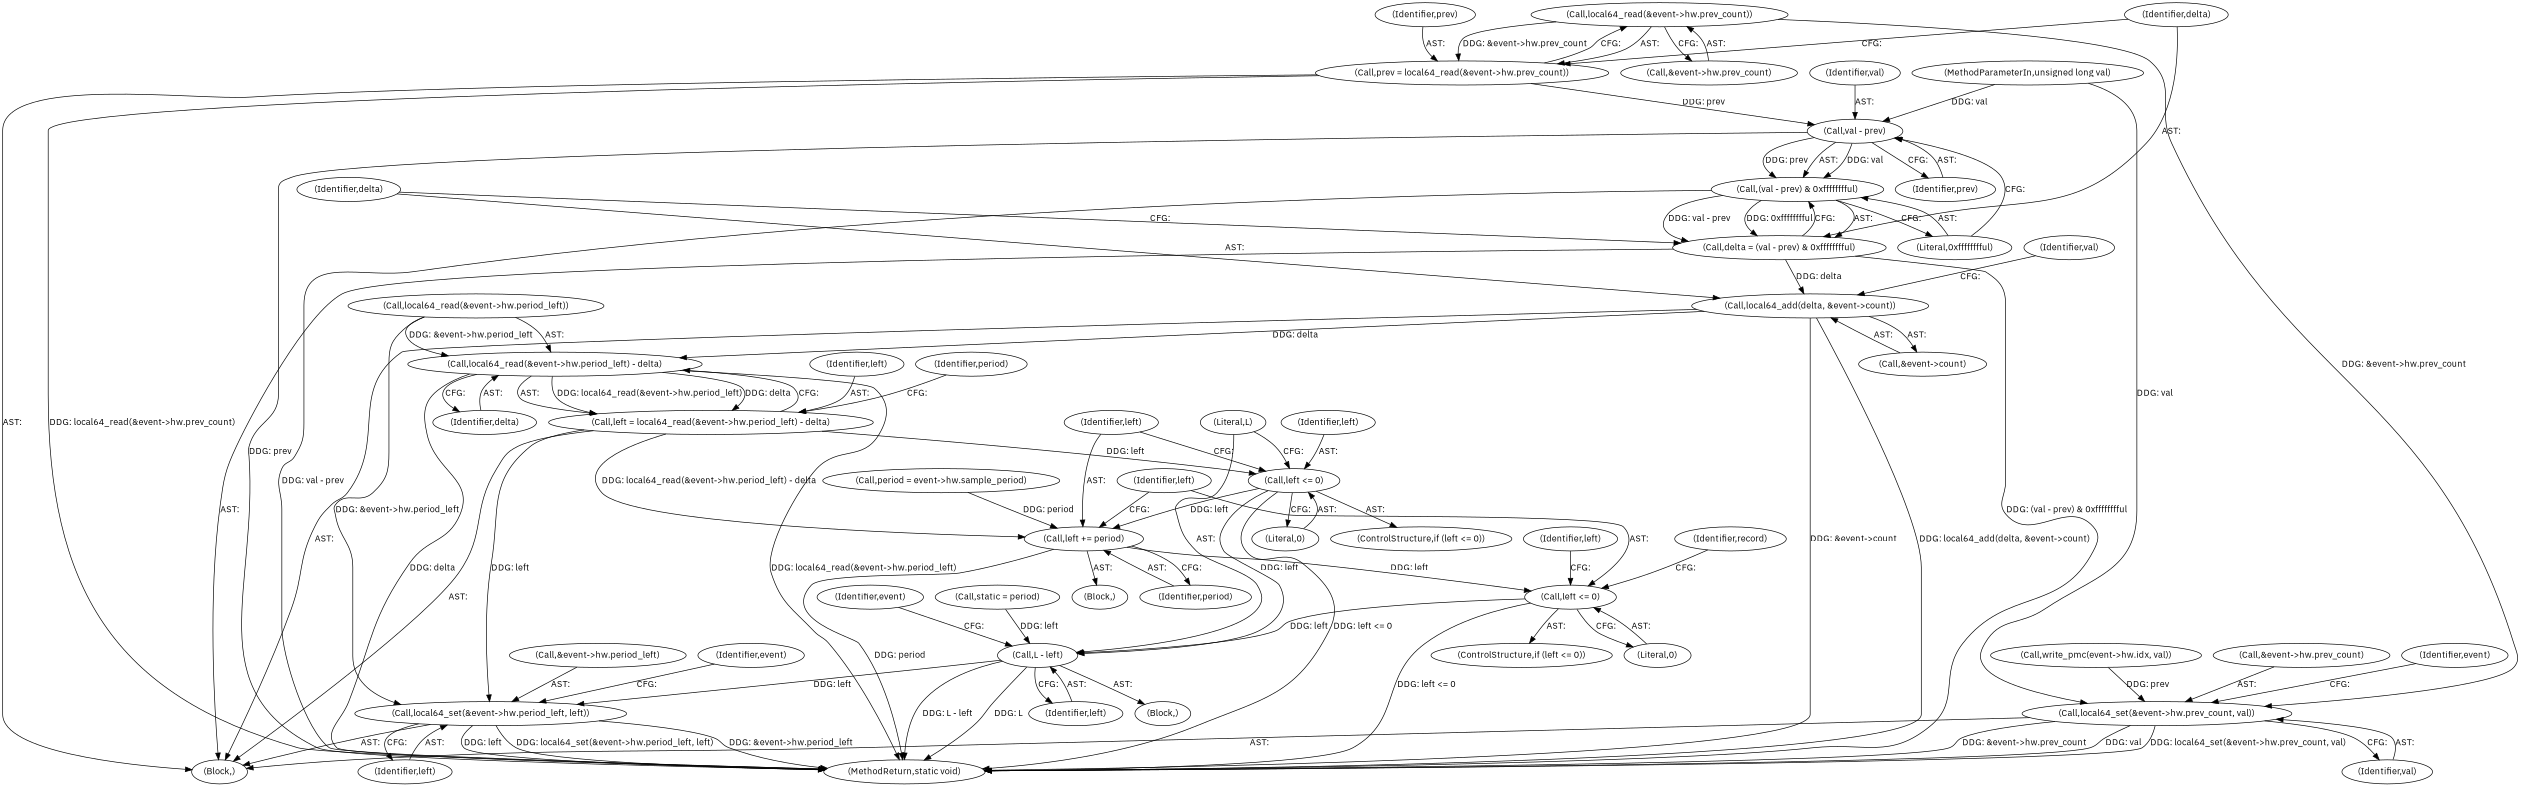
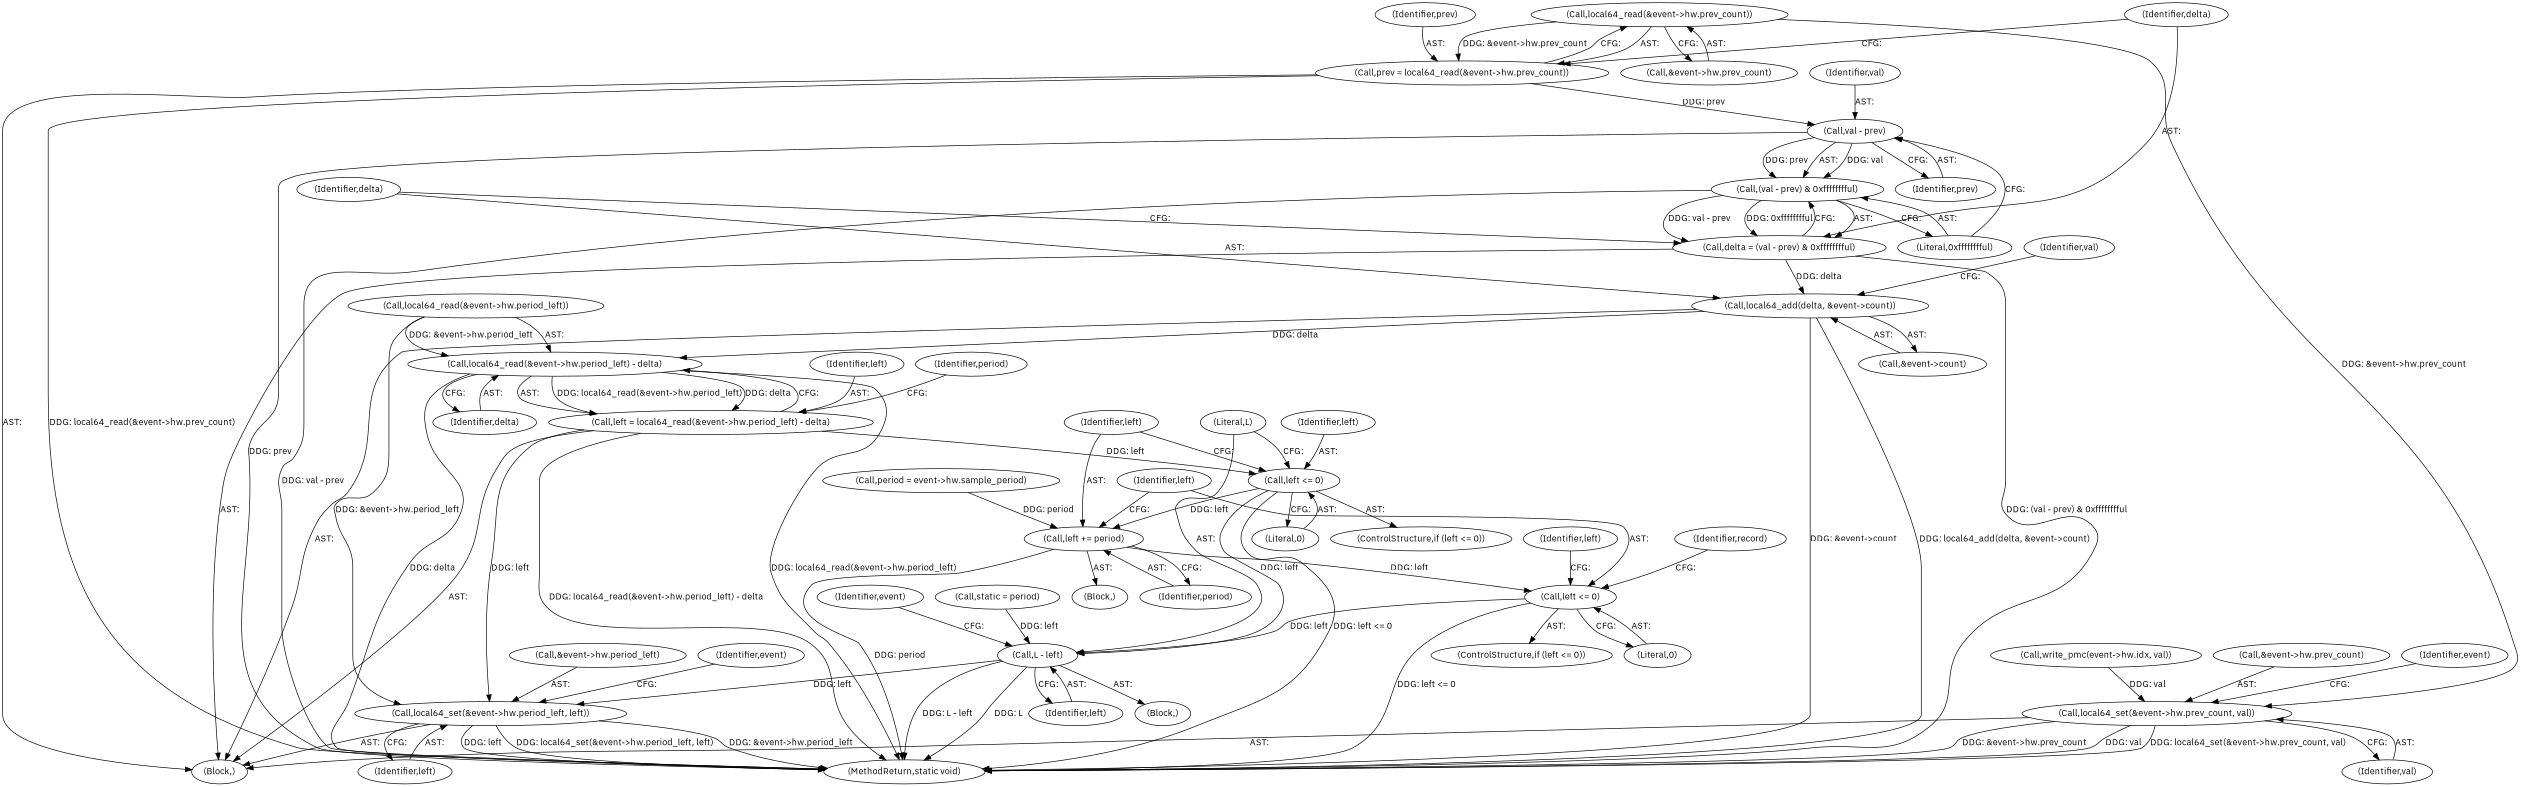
  digraph {
    fontname="IBM Plex Sans"
    node [fontname="IBM Plex Sans"]
    edge [fontname="IBM Plex Sans"]
    n1 [label="(Call,local64_read(&event->hw.prev_count))"]
    n2 [label="(Call,prev = local64_read(&event->hw.prev_count))"]
    n3 [label="(Call,local64_set(&event->hw.prev_count, val))"]
    n4 [label="(Call,&event->hw.prev_count)"]
    n5 [label="(Call,val - prev)"]
    n6 [label="(Block,)"]
    n7 [label="(MethodReturn,static void)"]
    n8 [label="(Identifier,val)"]
    n9 [label="(Call,(val - prev) & 0xfffffffful)"]
    n10 [label="(Identifier,prev)"]
    n11 [label="(Call,delta = (val - prev) & 0xfffffffful)"]
    n12 [label="(Literal,0xfffffffful)"]
    n13 [label="(Call,local64_add(delta, &event->count))"]
    n14 [label="(Call,local64_read(&event->hw.period_left) - delta)"]
    n15 [label="(Call,&event->count)"]
    n16 [label="(Call,left = local64_read(&event->hw.period_left) - delta)"]
    n17 [label="(Identifier,delta)"]
    n18 [label="(Call,left <= 0)"]
    n19 [label="(Call,local64_set(&event->hw.period_left, left))"]
    n20 [label="(Call,left += period)"]
    n21 [label="(Call,L - left)"]
    n22 [label="(Literal,0)"]
    n23 [label="(ControlStructure,if (left <= 0))"]
    n24 [label="(Identifier,left)"]
    n25 [label="(Call,left <= 0)"]
    n26 [label="(Identifier,period)"]
    n27 [label="(Block,)"]
    n28 [label="(Identifier,left)"]
    n29 [label="(Block,)"]
    n30 [label="(ControlStructure,if (left <= 0))"]
    n31 [label="(Literal,0)"]
    n32 [label="(Call,write_pmc(event->hw.idx, val))"]
    n33 [label="(Identifier,left)"]
    n34 [label="(Identifier,period)"]
    n35 [label="(Identifier,event)"]
    n36 [label="(Call,&event->hw.prev_count)"]
    n37 [label="(Identifier,left)"]
    n38 [label="(Identifier,record)"]
    n39 [label="(Identifier,left)"]
    n40 [label="(Identifier,left)"]
    n41 [label="(Call,&event->hw.period_left)"]
    n42 [label="(Identifier,prev)"]
    n43 [label="(Call,period = event->hw.sample_period)"]
    n44 [label="(Identifier,val)"]
    n45 [label="(Identifier,delta)"]
    n46 [label="(Call,static = period)"]
    n47 [label="(Identifier,event)"]
    n48 [label="(Identifier,val)"]
-   n49 [label="(MethodParameterIn,unsigned long val)"]
    n50 [label="(Identifier,left)"]
    n51 [label="(Call,local64_read(&event->hw.period_left))"]
    n52 [label="(Identifier,event)"]
    n53 [label="(Identifier,delta)"]
    n54 [label="(Literal,L)"]
    n1 -> n2 [label="AST: "]
    n1 -> n2 [label="DDG: &event->hw.prev_count"]
    n1 -> n3 [label="DDG: &event->hw.prev_count"]
    n1 -> n4 [label="CFG: "]
    n2 -> n1 [label="CFG: "]
    n2 -> n5 [label="DDG: prev"]
    n2 -> n6 [label="AST: "]
    n2 -> n7 [label="DDG: local64_read(&event->hw.prev_count)"]
    n3 -> n6 [label="AST: "]
    n3 -> n7 [label="DDG: val"]
    n3 -> n7 [label="DDG: local64_set(&event->hw.prev_count, val)"]
    n3 -> n7 [label="DDG: &event->hw.prev_count"]
    n3 -> n8 [label="CFG: "]
    n4 -> n1 [label="AST: "]
    n5 -> n7 [label="DDG: prev"]
    n5 -> n9 [label="AST: "]
    n5 -> n9 [label="DDG: val"]
    n5 -> n9 [label="DDG: prev"]
    n5 -> n10 [label="CFG: "]
    n8 -> n3 [label="AST: "]
    n9 -> n7 [label="DDG: val - prev"]
    n9 -> n11 [label="AST: "]
    n9 -> n11 [label="DDG: val - prev"]
    n9 -> n11 [label="DDG: 0xfffffffful"]
    n9 -> n12 [label="CFG: "]
    n10 -> n5 [label="AST: "]
    n11 -> n6 [label="AST: "]
    n11 -> n7 [label="DDG: (val - prev) & 0xfffffffful"]
    n11 -> n9 [label="CFG: "]
    n11 -> n13 [label="DDG: delta"]
    n12 -> n5 [label="CFG: "]
    n12 -> n9 [label="AST: "]
    n13 -> n6 [label="AST: "]
    n13 -> n7 [label="DDG: &event->count"]
    n13 -> n7 [label="DDG: local64_add(delta, &event->count)"]
    n13 -> n14 [label="DDG: delta"]
    n13 -> n15 [label="AST: "]
    n14 -> n7 [label="DDG: local64_read(&event->hw.period_left)"]
    n14 -> n7 [label="DDG: delta"]
    n14 -> n16 [label="AST: "]
    n14 -> n16 [label="DDG: local64_read(&event->hw.period_left)"]
    n14 -> n16 [label="DDG: delta"]
    n14 -> n17 [label="CFG: "]
    n15 -> n13 [label="AST: "]
    n16 -> n6 [label="AST: "]
-   n16 -> n20 [label="DDG: local64_read(&event->hw.period_left) - delta"]
+   n16 -> n7 [label="DDG: local64_read(&event->hw.period_left) - delta"]
    n16 -> n14 [label="CFG: "]
    n16 -> n18 [label="DDG: left"]
    n16 -> n19 [label="DDG: left"]
    n17 -> n14 [label="AST: "]
    n18 -> n7 [label="DDG: left <= 0"]
    n18 -> n20 [label="DDG: left"]
    n18 -> n21 [label="DDG: left"]
    n18 -> n22 [label="CFG: "]
    n18 -> n23 [label="AST: "]
    n19 -> n6 [label="AST: "]
    n19 -> n7 [label="DDG: local64_set(&event->hw.period_left, left)"]
    n19 -> n7 [label="DDG: &event->hw.period_left"]
    n19 -> n7 [label="DDG: left"]
    n19 -> n24 [label="CFG: "]
    n20 -> n7 [label="DDG: period"]
    n20 -> n25 [label="DDG: left"]
    n20 -> n26 [label="CFG: "]
    n20 -> n27 [label="AST: "]
    n21 -> n7 [label="DDG: L - left"]
    n21 -> n7 [label="DDG: L"]
    n21 -> n19 [label="DDG: left"]
    n21 -> n28 [label="CFG: "]
    n21 -> n29 [label="AST: "]
    n22 -> n18 [label="AST: "]
    n24 -> n19 [label="AST: "]
    n25 -> n7 [label="DDG: left <= 0"]
    n25 -> n21 [label="DDG: left"]
    n25 -> n30 [label="AST: "]
    n25 -> n31 [label="CFG: "]
    n26 -> n20 [label="AST: "]
    n28 -> n21 [label="AST: "]
    n31 -> n25 [label="AST: "]
-   n32 -> n3 [label="DDG: prev"]
+   n32 -> n3 [label="DDG: val"]
    n33 -> n16 [label="AST: "]
    n34 -> n16 [label="CFG: "]
    n35 -> n19 [label="CFG: "]
    n36 -> n3 [label="AST: "]
    n37 -> n18 [label="CFG: "]
    n37 -> n20 [label="AST: "]
    n38 -> n25 [label="CFG: "]
    n39 -> n25 [label="CFG: "]
    n40 -> n18 [label="AST: "]
    n41 -> n19 [label="AST: "]
    n42 -> n2 [label="AST: "]
    n43 -> n20 [label="DDG: period"]
    n44 -> n13 [label="CFG: "]
    n45 -> n2 [label="CFG: "]
    n45 -> n11 [label="AST: "]
    n46 -> n21 [label="DDG: left"]
    n47 -> n21 [label="CFG: "]
    n48 -> n5 [label="AST: "]
-   n49 -> n3 [label="DDG: val"]
-   n49 -> n5 [label="DDG: val"]
    n50 -> n20 [label="CFG: "]
    n50 -> n25 [label="AST: "]
    n51 -> n14 [label="AST: "]
    n51 -> n14 [label="DDG: &event->hw.period_left"]
    n51 -> n19 [label="DDG: &event->hw.period_left"]
    n52 -> n3 [label="CFG: "]
    n53 -> n11 [label="CFG: "]
    n53 -> n13 [label="AST: "]
    n54 -> n18 [label="CFG: "]
    n54 -> n21 [label="AST: "]
  }
